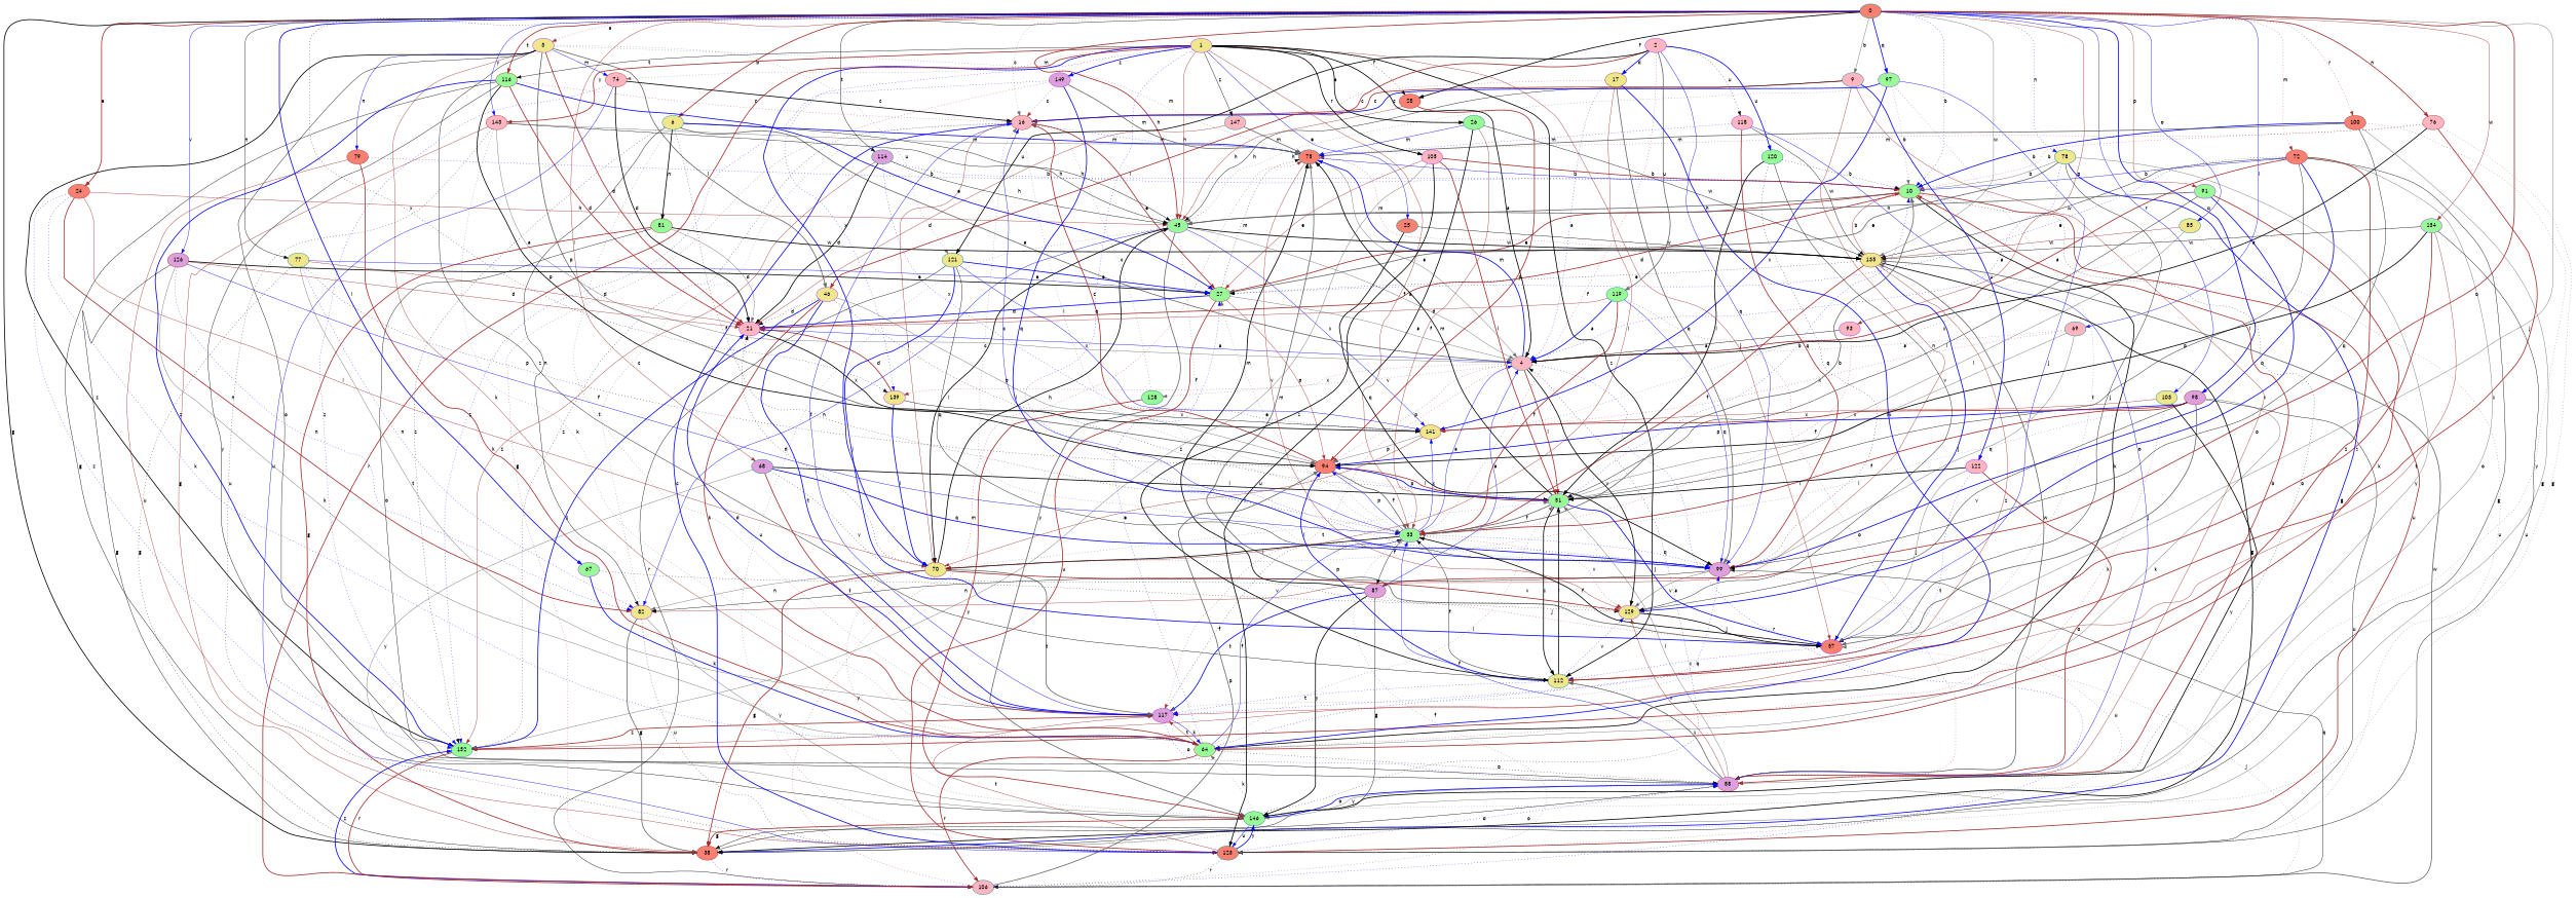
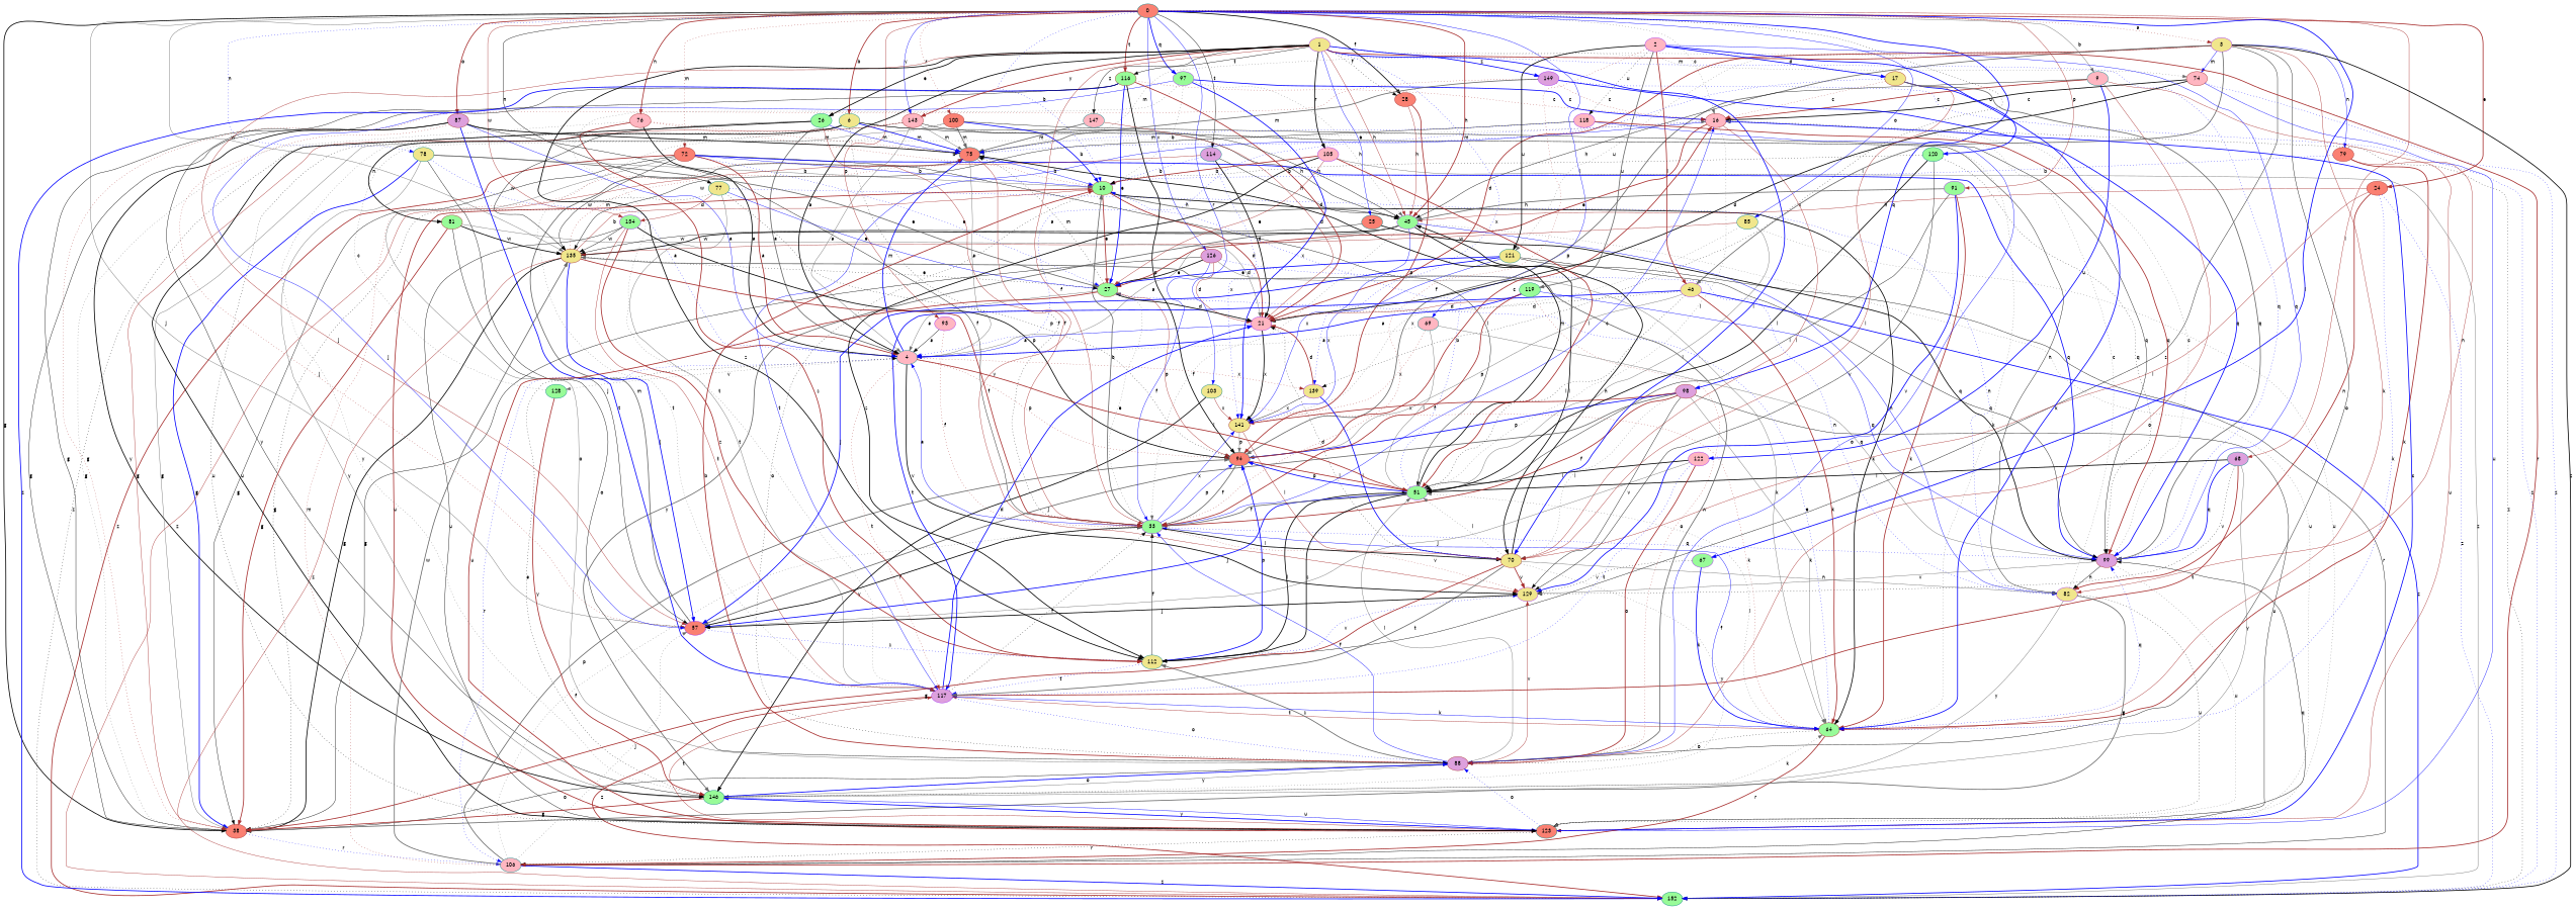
  strict digraph {
    fontname=Lato
    node [color=brown fillcolor=palegreen fontname=Lato style=filled]
    edge [color=brown fontname=Lato style=bold]
    0 [color=teal fillcolor=salmon]
    3 [color=purple fillcolor=khaki]
    6 [color=teal fillcolor=khaki]
    9 [color=teal fillcolor=lightpink]
    10
    16 [fillcolor=lightpink]
    24 [fillcolor=salmon]
    28 [fillcolor=salmon]
    38 [fillcolor=salmon]
    45 [color=purple]
    57 [color=purple fillcolor=salmon]
    67 [color=purple]
    68 [color=teal fillcolor=plum]
    69 [color=teal fillcolor=lightpink]
    72 [fillcolor=salmon]
    76 [fillcolor=lightpink]
    77 [color=teal fillcolor=khaki]
    78 [color=teal fillcolor=khaki]
    85 [color=teal fillcolor=khaki]
    87 [fillcolor=plum]
    91 [color=purple]
    93 [color=purple fillcolor=lightpink]
    97 [color=purple]
    98 [fillcolor=plum]
    100 [fillcolor=salmon]
    103 [color=teal fillcolor=khaki]
    114 [color=teal fillcolor=plum]
    116
    126 [fillcolor=plum]
    134 [color=purple]
    135 [fillcolor=khaki]
    139 [color=purple fillcolor=khaki]
    143 [fillcolor=lightpink]
    74 [fillcolor=lightpink]
    112 [color=teal fillcolor=khaki]
    46 [color=purple fillcolor=khaki]
    121 [color=teal fillcolor=khaki]
    21 [color=purple fillcolor=lightpink]
    64
    75 [color=teal fillcolor=salmon]
    79 [fillcolor=salmon]
    88 [fillcolor=plum]
-   94 [fillcolor=salmon]
+   94 [color=teal fillcolor=salmon]
    152 [color=teal]
    4 [color=teal fillcolor=lightpink]
    33 [color=purple]
    117 [color=purple fillcolor=plum]
    81
    82 [color=purple fillcolor=khaki]
    122 [color=purple fillcolor=lightpink]
    27
    123 [color=teal fillcolor=salmon]
    70 [fillcolor=khaki]
    51 [color=purple]
    106 [color=teal fillcolor=lightpink]
    141 [fillcolor=khaki]
    146 [color=teal]
    129 [color=purple fillcolor=khaki]
    99 [fillcolor=plum]
    1 [color=purple fillcolor=khaki]
    25 [color=teal fillcolor=salmon]
    26 [color=teal]
    105 [color=purple fillcolor=lightpink]
    147 [color=teal fillcolor=lightpink]
    149 [color=purple fillcolor=plum]
    128 [color=teal]
    2 [color=purple fillcolor=lightpink]
    17 [fillcolor=khaki]
    118 [color=purple fillcolor=lightpink]
    119 [color=teal]
    120 [color=teal]
    0 -> 3 [label=a style=dotted]
    0 -> 6 [label=b]
    0 -> 9 [color=gray40 label=b style=solid]
    0 -> 10 [color=blue label=b style=dotted]
    0 -> 16 [color=gray40 label=c style=dotted]
    0 -> 24 [label=e]
    0 -> 28 [color=black label=f]
    0 -> 38 [color=black label=g]
    0 -> 45 [label=h]
    0 -> 57 [color=gray40 label=j style=solid]
    0 -> 67 [color=blue label=l]
    0 -> 68 [label=l style=solid]
    0 -> 69 [color=blue label=l style=solid]
    0 -> 72 [label=m style=dotted]
    0 -> 76 [label=n]
    0 -> 77 [color=black label=n style=solid]
    0 -> 78 [color=blue label=n style=dotted]
    0 -> 85 [color=blue label=o style=solid]
    0 -> 87 [label=o]
    0 -> 91 [label=p style=solid]
    0 -> 93 [label=p style=solid]
    0 -> 97 [color=blue label=q]
    0 -> 98 [color=blue label=q]
    0 -> 100 [label=r style=dotted]
    0 -> 103 [color=blue label=r style=solid]
    0 -> 114 [color=black label=t style=solid]
    0 -> 116 [label=t]
    0 -> 126 [color=blue label=v style=solid]
    0 -> 134 [label=w style=solid]
    0 -> 135 [color=gray40 label=w style=solid]
    0 -> 139 [color=black label=x style=dotted]
    0 -> 143 [color=blue label=y style=solid]
    3 -> 74 [color=blue label=m style=solid]
    3 -> 112 [color=black label=s style=solid]
    3 -> 46 [color=gray40 label=i]
    3 -> 121 [color=gray40 label=u style=dotted]
    3 -> 21 [label=d]
    3 -> 64 [label=k style=solid]
    3 -> 75 [color=gray40 label=m style=dotted]
    3 -> 79 [color=blue label=n style=solid]
    3 -> 88 [color=black label=o style=solid]
    3 -> 94 [color=gray40 label=p]
    3 -> 152 [color=black label=z]
    6 -> 45 [color=black label=h style=solid]
    6 -> 75 [color=blue label=m]
    6 -> 152 [color=black label=z style=dotted]
    6 -> 4 [color=gray40 label=a]
    6 -> 33 [color=black label=f style=dotted]
    6 -> 117 [color=gray40 label=t style=dotted]
    6 -> 81 [color=black label=n]
    6 -> 82 [color=black label=n style=solid]
    9 -> 16 [label=c]
    9 -> 45 [color=black label=h style=solid]
    9 -> 88 [label=o style=solid]
    9 -> 82 [label=n style=solid]
    9 -> 122 [color=blue label=u]
    10 -> 45 [color=gray40 label=h]
    10 -> 21 [label=d]
    10 -> 64 [color=black label=k]
    10 -> 88 [color=black label=o style=dotted]
    10 -> 27 [label=e]
    10 -> 123 [label=u]
    16 -> 75 [color=blue label=m style=dotted]
    16 -> 152 [color=black label=z style=dotted]
    16 -> 117 [color=blue label=t style=solid]
    16 -> 27 [label=e]
    16 -> 70 [label=l style=solid]
    16 -> 51 [color=gray40 label=i style=dotted]
    24 -> 45 [label=h style=solid]
    24 -> 64 [color=blue label=k style=dotted]
    24 -> 152 [color=blue label=z style=dotted]
    24 -> 82 [label=n]
    24 -> 70 [label=l style=solid]
    28 -> 45 [label=h style=solid]
    28 -> 94 [label=p]
    38 -> 88 [color=black label=o style=solid]
    38 -> 106 [color=blue label=r style=dotted]
    45 -> 135 [color=black label=w]
    45 -> 4 [color=gray40 label=a style=solid]
    45 -> 33 [color=gray40 label=f style=dotted]
    45 -> 82 [color=blue label=n style=solid]
    45 -> 123 [color=gray40 label=u style=dotted]
    45 -> 70 [color=black label=l]
    45 -> 141 [color=blue label=x style=solid]
    45 -> 146 [color=gray40 label=y]
    57 -> 112 [color=blue label=s style=dotted]
    57 -> 75 [color=gray40 label=m]
    57 -> 33 [color=black label=f]
    67 -> 64 [color=blue label=k]
    67 -> 129 [color=black label=v style=dotted]
    68 -> 117 [label=t]
    68 -> 51 [color=black label=i]
    68 -> 146 [color=gray40 label=y style=solid]
    68 -> 129 [color=black label=v style=dotted]
    68 -> 99 [color=blue label=q]
    69 -> 4 [color=gray40 label=a style=dotted]
    69 -> 51 [color=gray40 label=i style=solid]
    69 -> 141 [label=x style=dotted]
    69 -> 99 [color=gray40 label=q style=solid]
    72 -> 10 [color=blue label=b style=solid]
    72 -> 38 [color=black label=g style=solid]
    72 -> 135 [color=black label=w style=solid]
    72 -> 88 [color=gray40 label=o style=solid]
    72 -> 152 [label=z]
    72 -> 4 [label=a]
    72 -> 27 [color=blue label=e style=dotted]
    72 -> 51 [color=black label=i style=solid]
    72 -> 99 [color=blue label=q]
    76 -> 10 [label=b style=dotted]
    76 -> 38 [color=gray40 label=g style=dotted]
    76 -> 112 [label=s]
    76 -> 75 [label=m style=dotted]
    76 -> 4 [color=black label=a]
    77 -> 38 [color=black label=g style=dotted]
-   77 -> 21 [label=d style=solid]
+   77 -> 134 [label=d style=solid]
    77 -> 94 [color=black label=p style=dotted]
    77 -> 117 [color=gray40 label=t style=solid]
    77 -> 82 [color=blue label=n style=dotted]
    77 -> 27 [color=blue label=e style=solid]
    78 -> 10 [color=gray40 label=b style=solid]
    78 -> 38 [color=blue label=g]
    78 -> 57 [color=black label=j style=solid]
    78 -> 4 [color=blue label=a style=dotted]
    78 -> 27 [color=gray40 label=e]
    78 -> 146 [color=gray40 label=y style=solid]
    85 -> 135 [label=w style=solid]
    85 -> 123 [color=gray40 label=u style=dotted]
    85 -> 51 [color=gray40 label=i style=solid]
    85 -> 141 [color=gray40 label=x style=dotted]
    87 -> 38 [color=black label=g style=solid]
    87 -> 57 [label=j style=dotted]
    87 -> 75 [color=black label=m]
    87 -> 4 [color=blue label=a style=solid]
-   33 -> 87 [color=black label=f style=solid]
+   87 -> 33 [color=black label=f style=solid]
    87 -> 117 [color=blue label=t]
    87 -> 146 [color=black label=y]
    91 -> 45 [color=gray40 label=h]
    91 -> 64 [label=k]
    91 -> 51 [color=black label=i style=solid]
    91 -> 129 [color=blue label=v]
    93 -> 4 [color=black label=a style=solid]
    93 -> 33 [label=f style=dotted]
    97 -> 10 [color=gray40 label=b style=dotted]
    97 -> 16 [color=blue label=c]
    97 -> 45 [color=gray40 label=h style=dotted]
    97 -> 57 [color=blue label=j style=solid]
    97 -> 117 [color=gray40 label=t style=dotted]
    97 -> 141 [color=blue label=x]
    98 -> 57 [color=gray40 label=j]
    98 -> 64 [color=gray40 label=k style=solid]
    98 -> 94 [color=blue label=p]
    98 -> 33 [label=f]
    98 -> 123 [color=black label=u style=solid]
    98 -> 70 [color=gray40 label=l style=dotted]
    98 -> 141 [label=x]
    98 -> 129 [color=black label=v style=solid]
    100 -> 10 [color=blue label=b]
    100 -> 38 [color=gray40 label=g style=solid]
    100 -> 75 [color=gray40 label=m]
    100 -> 146 [color=gray40 label=y style=dotted]
    100 -> 99 [color=black label=q style=solid]
    103 -> 64 [label=k style=dotted]
    103 -> 141 [label=x style=solid]
    103 -> 146 [color=black label=y]
    114 -> 10 [color=blue label=b style=dotted]
    114 -> 45 [color=black label=h style=solid]
    114 -> 21 [color=black label=d]
    114 -> 152 [label=z style=solid]
    114 -> 141 [color=blue label=x style=dotted]
    116 -> 16 [label=c style=dotted]
    116 -> 38 [color=black label=g style=solid]
    116 -> 21 [label=d]
    116 -> 94 [color=black label=p]
    116 -> 152 [color=blue label=z]
    116 -> 27 [color=blue label=e]
    116 -> 146 [color=black label=y style=solid]
    126 -> 38 [color=black label=g style=solid]
    126 -> 21 [label=d style=solid]
    126 -> 64 [color=gray40 label=k style=solid]
    126 -> 33 [color=blue label=f style=solid]
    126 -> 82 [color=blue label=n style=dotted]
    126 -> 27 [color=black label=e]
    134 -> 135 [color=black label=w style=solid]
    134 -> 112 [label=s]
    134 -> 94 [color=black label=p]
    134 -> 117 [label=t style=solid]
    134 -> 123 [color=black label=u style=solid]
    135 -> 10 [label=b style=solid]
    135 -> 38 [color=black label=g]
    135 -> 57 [color=blue label=j]
    135 -> 75 [label=m style=dotted]
    135 -> 152 [label=z style=solid]
    135 -> 33 [label=f]
    135 -> 27 [color=black label=e style=dotted]
    139 -> 21 [label=d]
    139 -> 70 [color=blue label=l]
    139 -> 141 [color=black label=x style=solid]
    143 -> 38 [label=g style=solid]
    143 -> 45 [color=black label=h style=solid]
    143 -> 64 [color=gray40 label=k style=dotted]
    143 -> 75 [color=gray40 label=m style=solid]
    143 -> 4 [color=gray40 label=a style=solid]
    143 -> 123 [color=black label=u style=dotted]
    74 -> 16 [color=black label=c]
    74 -> 21 [color=black label=d]
    74 -> 152 [color=blue label=z style=dotted]
    74 -> 123 [color=blue label=u style=solid]
    112 -> 94 [color=blue label=p]
    112 -> 33 [color=black label=f style=solid]
    112 -> 117 [color=blue label=t style=dotted]
    112 -> 51 [color=black label=i]
    112 -> 129 [color=blue label=v style=dotted]
    46 -> 21 [color=black label=d style=dotted]
    46 -> 64 [label=k]
    46 -> 94 [color=gray40 label=p style=solid]
    46 -> 152 [color=blue label=z]
    46 -> 117 [color=blue label=t]
    46 -> 51 [color=black label=i style=dotted]
    121 -> 57 [color=blue label=j]
    121 -> 27 [color=blue label=e]
    121 -> 106 [color=black label=r style=solid]
    121 -> 141 [color=blue label=x style=solid]
    121 -> 99 [color=black label=q style=solid]
    21 -> 4 [color=blue label=a style=solid]
    21 -> 141 [color=black label=x]
    64 -> 88 [color=black label=o style=dotted]
    64 -> 33 [color=blue label=f style=solid]
    64 -> 117 [label=t style=solid]
    64 -> 27 [color=blue label=e style=dotted]
    64 -> 51 [color=gray40 label=i style=dotted]
    64 -> 106 [label=r]
    64 -> 99 [color=blue label=q style=dotted]
    75 -> 10 [color=blue label=b style=solid]
    75 -> 4 [color=gray40 label=a style=solid]
    75 -> 129 [label=v style=solid]
    79 -> 10 [color=blue label=b style=dotted]
    79 -> 64 [label=k]
    79 -> 123 [label=u style=solid]
    88 -> 10 [label=b]
    88 -> 135 [color=gray40 label=w]
    88 -> 112 [color=gray40 label=s]
    88 -> 33 [color=blue label=f style=solid]
    88 -> 51 [color=gray40 label=i style=solid]
    88 -> 146 [color=gray40 label=y style=solid]
    88 -> 129 [label=v style=solid]
    94 -> 16 [label=c]
    94 -> 33 [color=gray40 label=f]
    94 -> 51 [label=i]
-   152 -> 106 [label=r]
    4 -> 139 [label=x style=dotted]
    4 -> 75 [color=blue label=m]
    4 -> 94 [label=p style=dotted]
    4 -> 117 [label=t style=dotted]
    4 -> 51 [label=i]
    4 -> 106 [color=blue label=r style=dotted]
    4 -> 129 [color=black label=v]
    4 -> 128 [color=gray40 label=v style=dotted]
    33 -> 10 [color=gray40 label=b]
    33 -> 16 [color=blue label=c style=solid]
    33 -> 94 [color=blue label=p style=solid]
    33 -> 4 [color=blue label=a style=solid]
    33 -> 27 [color=gray40 label=e style=dotted]
    33 -> 70 [color=black label=l]
    33 -> 141 [color=blue label=x style=solid]
    33 -> 129 [label=v style=dotted]
    33 -> 99 [color=blue label=q style=dotted]
    117 -> 21 [color=blue label=d]
    117 -> 64 [color=blue label=k style=solid]
    117 -> 88 [color=blue label=o style=dotted]
    117 -> 152 [label=z]
    117 -> 33 [color=black label=f style=dotted]
    81 -> 38 [label=g]
    81 -> 135 [color=black label=w]
    81 -> 21 [color=gray40 label=d style=solid]
    81 -> 88 [color=black label=o style=solid]
    82 -> 16 [color=gray40 label=c style=dotted]
    82 -> 38 [color=gray40 label=g]
    82 -> 123 [color=black label=u style=dotted]
    82 -> 146 [color=gray40 label=y style=solid]
    122 -> 57 [color=gray40 label=j style=solid]
    122 -> 88 [label=o]
    122 -> 117 [color=blue label=t style=dotted]
    122 -> 51 [color=black label=i]
-   27 -> 21 [color=blue label=d]
+   27 -> 21 [color=black label=d]
    27 -> 75 [color=black label=m style=dotted]
    27 -> 94 [label=p style=solid]
    27 -> 4 [color=gray40 label=a style=solid]
    27 -> 123 [label=u]
    123 -> 16 [color=blue label=c]
    123 -> 88 [color=blue label=o style=dotted]
    123 -> 117 [label=t style=solid]
    123 -> 106 [color=black label=r style=dotted]
    123 -> 146 [color=blue label=y]
    70 -> 38 [label=g]
    70 -> 45 [color=black label=h]
    70 -> 21 [color=black label=d style=dotted]
    70 -> 117 [color=gray40 label=t]
    70 -> 82 [color=gray40 label=n style=solid]
    70 -> 51 [color=gray40 label=i style=dotted]
    70 -> 146 [color=gray40 label=y style=dotted]
    70 -> 129 [label=v]
    51 -> 10 [color=blue label=b style=dotted]
    51 -> 57 [color=blue label=j]
    51 -> 112 [color=black label=s]
    51 -> 75 [color=black label=m]
    51 -> 94 [color=blue label=p]
    51 -> 33 [color=gray40 label=f]
    106 -> 57 [color=gray40 label=j style=dotted]
    106 -> 135 [color=gray40 label=w]
    106 -> 75 [label=m style=dotted]
    106 -> 94 [color=gray40 label=p]
    106 -> 152 [color=blue label=z]
    106 -> 33 [color=gray40 label=f style=dotted]
    106 -> 99 [color=black label=q style=solid]
    141 -> 94 [color=gray40 label=p style=solid]
    141 -> 70 [label=l style=solid]
    146 -> 38 [label=g]
    146 -> 64 [color=gray40 label=k style=dotted]
    146 -> 88 [color=blue label=o]
    146 -> 4 [color=black label=a style=dotted]
    146 -> 123 [color=blue label=u style=solid]
    129 -> 57 [color=black label=j]
    99 -> 16 [color=gray40 label=c style=dotted]
    99 -> 82 [color=black label=n style=solid]
    99 -> 123 [color=gray40 label=u style=dotted]
    99 -> 129 [color=gray40 label=v style=solid]
    1 -> 28 [color=black label=f style=dotted]
    1 -> 45 [label=h style=solid]
    1 -> 57 [label=j style=solid]
    1 -> 116 [color=black label=t style=solid]
    1 -> 139 [color=blue label=x style=dotted]
    1 -> 143 [label=y]
    1 -> 74 [color=gray40 label=m style=dotted]
    1 -> 112 [color=black label=s]
    1 -> 4 [color=black label=a]
    1 -> 33 [label=f style=solid]
    1 -> 70 [color=blue label=l]
    1 -> 106 [label=r]
    1 -> 99 [color=blue label=q style=dotted]
    1 -> 25 [color=blue label=e style=solid]
    1 -> 26 [color=black label=e]
    1 -> 105 [color=black label=r]
    1 -> 147 [color=black label=z style=solid]
    1 -> 149 [color=blue label=z]
    25 -> 135 [color=black label=w style=solid]
    25 -> 99 [color=black label=q]
    26 -> 135 [color=black label=w style=solid]
    26 -> 75 [color=blue label=m style=solid]
    26 -> 33 [label=f style=solid]
    26 -> 123 [color=black label=u]
    105 -> 10 [label=b]
    105 -> 112 [color=black label=s]
    105 -> 152 [color=gray40 label=z style=solid]
    105 -> 27 [label=e style=solid]
    105 -> 51 [label=i]
    147 -> 21 [label=d style=solid]
    147 -> 75 [color=gray40 label=m]
    149 -> 16 [label=c style=dotted]
    149 -> 38 [label=g style=dotted]
    149 -> 75 [color=gray40 label=m]
    149 -> 152 [color=blue label=z style=dotted]
    149 -> 99 [color=blue label=q]
    128 -> 16 [color=gray40 label=c style=dotted]
    128 -> 146 [label=y]
    2 -> 46 [label=i]
    2 -> 121 [color=black label=u]
    2 -> 33 [label=f style=dotted]
    2 -> 99 [color=blue label=q style=solid]
    2 -> 17 [color=blue label=d]
    2 -> 118 [color=black label=u style=dotted]
    2 -> 119 [color=gray40 label=u]
    2 -> 120 [color=blue label=u]
    17 -> 16 [label=c style=dotted]
    17 -> 64 [color=blue label=k]
    17 -> 4 [color=blue label=a style=dotted]
    17 -> 70 [label=l style=solid]
    17 -> 99 [color=gray40 label=q]
    118 -> 135 [color=black label=w style=solid]
    118 -> 75 [color=blue label=m style=dotted]
    118 -> 88 [color=blue label=o style=solid]
    118 -> 99 [label=q]
    119 -> 21 [label=d style=solid]
    119 -> 88 [label=o style=dotted]
    119 -> 4 [color=blue label=a]
    119 -> 33 [label=f]
    119 -> 99 [color=blue label=q style=solid]
    120 -> 10 [color=black label=b style=dotted]
    120 -> 51 [color=black label=i]
    120 -> 129 [color=black label=v style=solid]
    120 -> 99 [color=black label=q style=dotted]
  }
